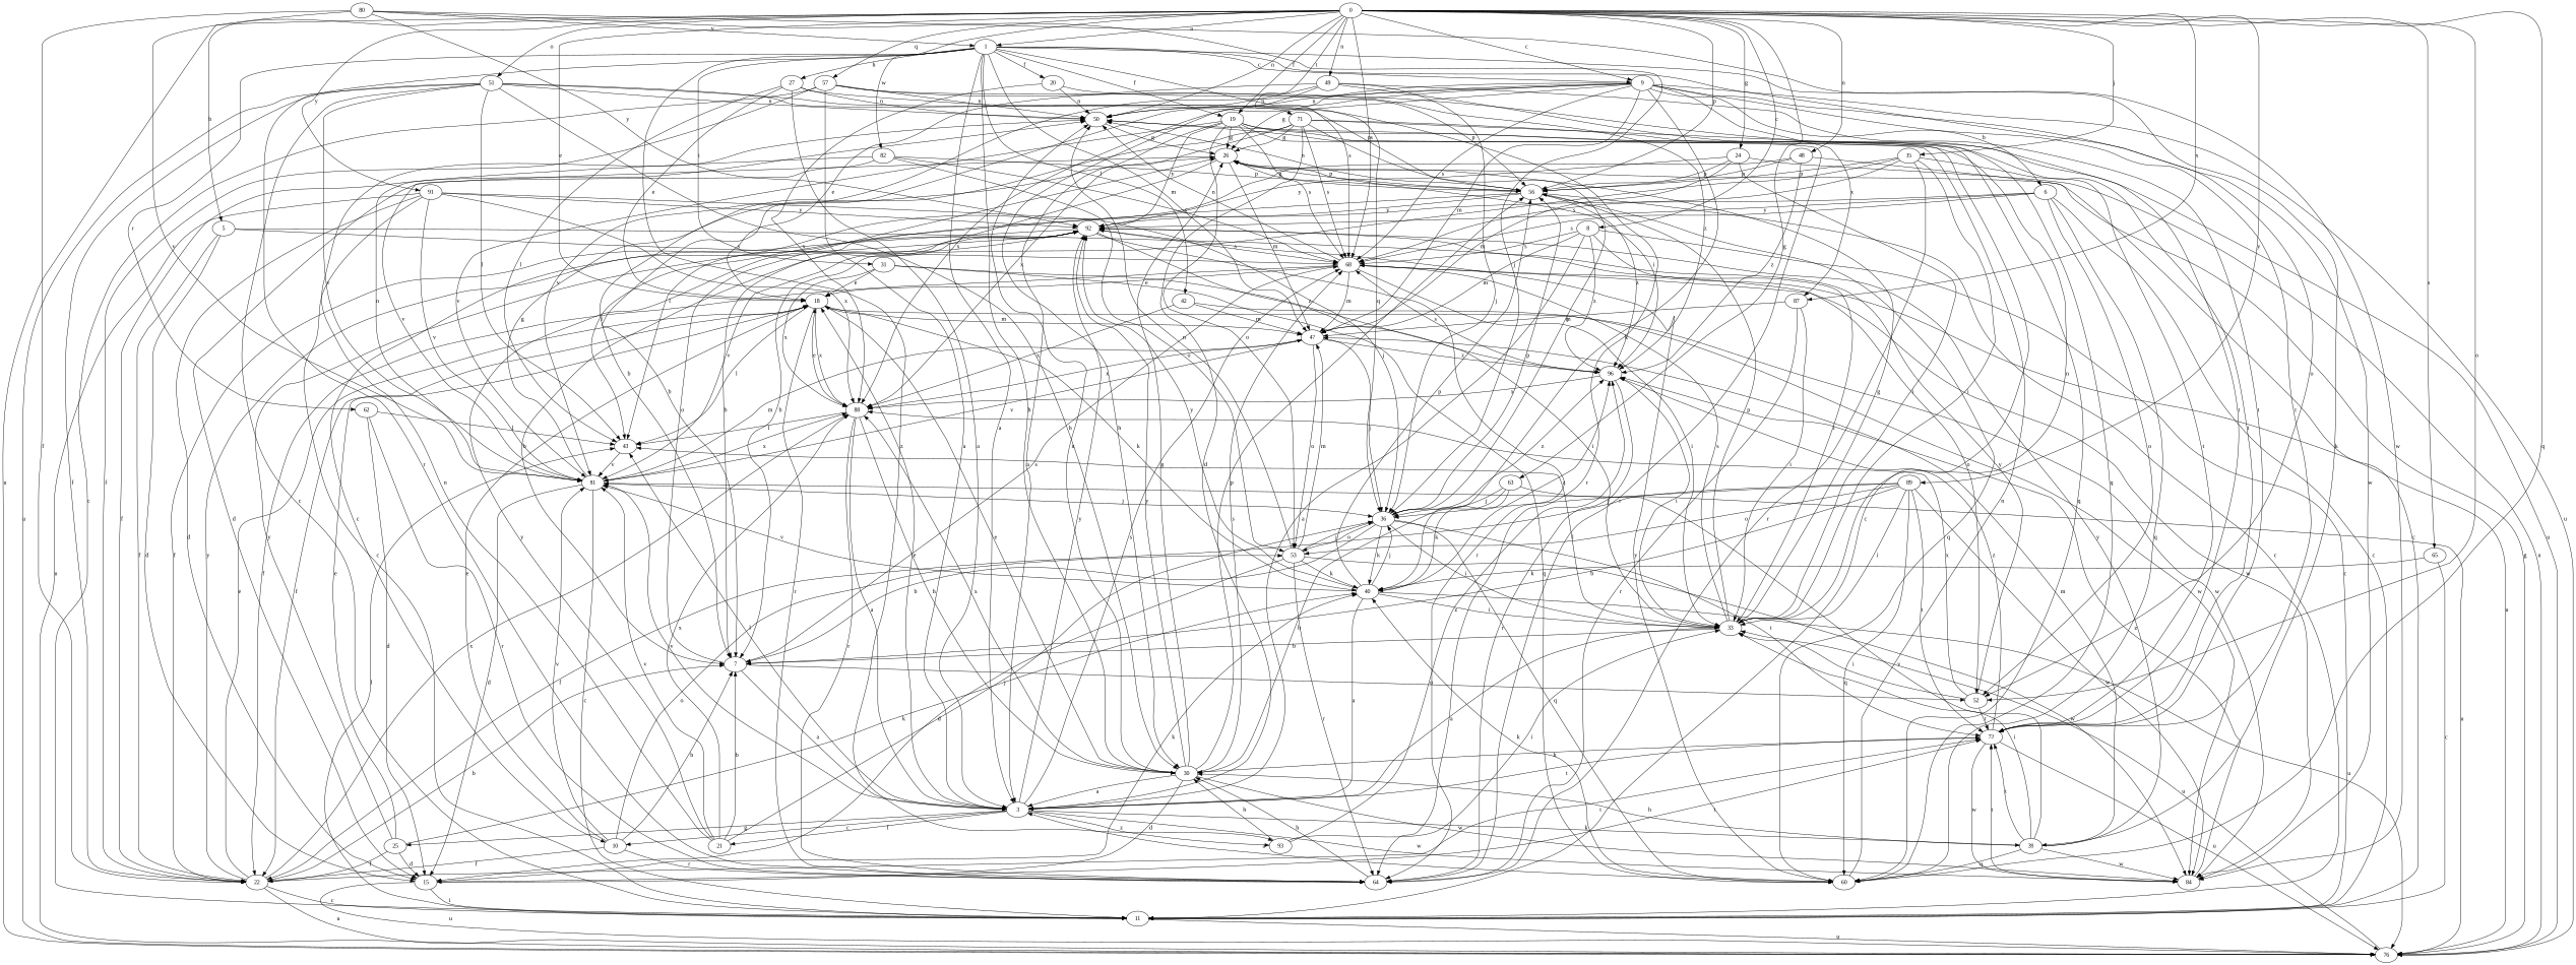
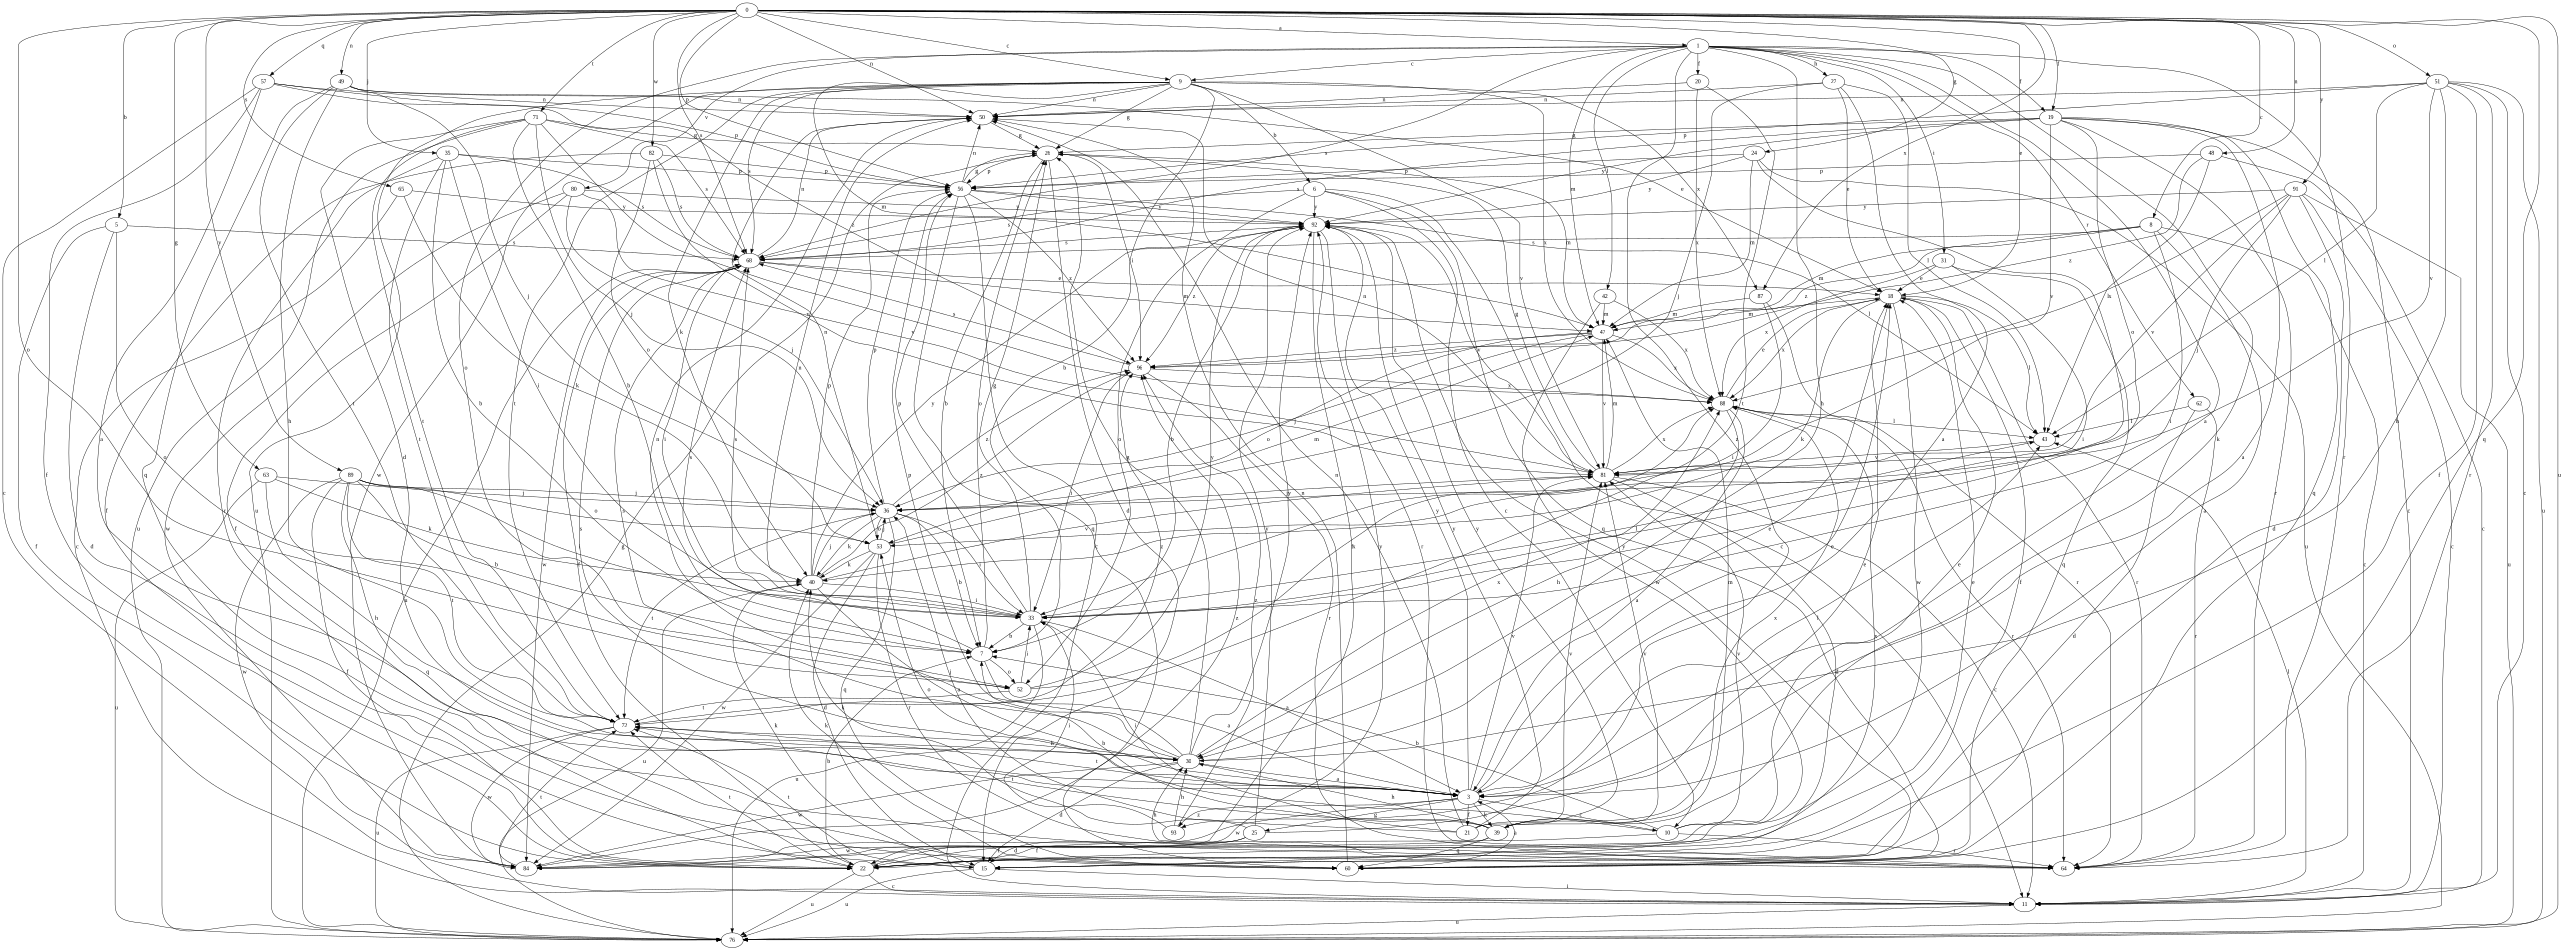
  strict digraph {
    fontname="Liberation Serif"
    node [fontname="Liberation Serif"]
    edge [fontname="Liberation Serif"]
    0
    1
    5
    8
    9
    18
    19
    n8 [label=63]
    24
    35
    48
    49
    50
    51
    52
    56
    57
    60
    65
    68
    71
    76
    82
    87
    89
    91
    3
    20
    27
    30
    31
    39
    42
    47
    62
    64
    80
    93
    15
    22
    11
    33
    96
    72
    81
    84
    6
    7
    26
    40
    88
    43
    92
    53
    36
    10
    21
    25
    0 -> 1 [label=a]
    0 -> 5 [label=b]
    0 -> 8 [label=c]
    0 -> 9 [label=c]
    0 -> 18 [label=e]
    0 -> 19 [label=f]
    0 -> n8 [label=g]
    0 -> 24 [label=g]
    0 -> 35 [label=j]
    0 -> 48 [label=n]
    0 -> 49 [label=n]
    0 -> 50 [label=n]
    0 -> 51 [label=o]
    0 -> 52 [label=o]
    0 -> 56 [label=p]
    0 -> 57 [label=q]
    0 -> 60 [label=q]
    0 -> 65 [label=s]
    0 -> 68 [label=s]
    0 -> 71 [label=t]
    0 -> 76 [label=u]
    0 -> 82 [label=w]
    0 -> 87 [label=x]
    0 -> 89 [label=y]
    0 -> 91 [label=y]
    1 -> 9 [label=c]
    1 -> 19 [label=f]
    1 -> 52 [label=o]
    1 -> 68 [label=s]
    1 -> 3 [label=a]
    1 -> 20 [label=f]
    1 -> 27 [label=h]
    1 -> 30 [label=h]
    1 -> 31 [label=i]
    1 -> 39 [label=k]
    1 -> 42 [label=l]
    1 -> 47 [label=m]
    1 -> 62 [label=r]
    1 -> 64 [label=r]
-   80 -> 1 [label=v]
+   1 -> 80 [label=v]
    1 -> 93 [label=z]
    5 -> 52 [label=o]
    5 -> 68 [label=s]
    5 -> 15 [label=d]
    5 -> 22 [label=f]
    8 -> 68 [label=s]
    8 -> 3 [label=a]
    8 -> 47 [label=m]
    8 -> 11 [label=c]
    8 -> 33 [label=i]
    8 -> 96 [label=z]
    9 -> 50 [label=n]
    9 -> 68 [label=s]
    9 -> 76 [label=u]
    9 -> 87 [label=x]
    9 -> 47 [label=m]
    9 -> 72 [label=t]
    9 -> 81 [label=v]
    9 -> 84 [label=w]
    9 -> 6 [label=b]
    9 -> 7 [label=b]
    9 -> 26 [label=g]
    9 -> 40 [label=k]
    9 -> 88 [label=x]
    18 -> 47 [label=m]
    18 -> 64 [label=r]
    18 -> 22 [label=f]
    18 -> 84 [label=w]
    18 -> 40 [label=k]
    18 -> 88 [label=x]
    18 -> 43 [label=l]
    19 -> 60 [label=q]
    19 -> 68 [label=s]
    19 -> 3 [label=a]
    19 -> 64 [label=r]
    19 -> 11 [label=c]
    19 -> 81 [label=v]
    19 -> 26 [label=g]
    19 -> 92 [label=y]
    19 -> 53 [label=o]
    n8 -> 76 [label=u]
    n8 -> 30 [label=h]
    n8 -> 40 [label=k]
    n8 -> 36 [label=j]
    24 -> 56 [label=p]
    24 -> 76 [label=u]
    24 -> 47 [label=m]
    24 -> 33 [label=i]
    24 -> 92 [label=y]
    35 -> 56 [label=p]
    35 -> 68 [label=s]
    35 -> 64 [label=r]
    35 -> 33 [label=i]
    35 -> 72 [label=t]
    35 -> 7 [label=b]
    48 -> 56 [label=p]
    48 -> 11 [label=c]
    48 -> 96 [label=z]
    48 -> 43 [label=l]
    49 -> 18 [label=e]
    49 -> 50 [label=n]
    49 -> 60 [label=q]
    49 -> 30 [label=h]
    49 -> 72 [label=t]
    49 -> 36 [label=j]
    50 -> 26 [label=g]
    51 -> 50 [label=n]
    51 -> 56 [label=p]
    51 -> 76 [label=u]
    51 -> 30 [label=h]
    51 -> 64 [label=r]
    51 -> 22 [label=f]
    51 -> 11 [label=c]
    51 -> 81 [label=v]
    51 -> 43 [label=l]
    52 -> 33 [label=i]
    52 -> 72 [label=t]
    52 -> 88 [label=x]
    52 -> 92 [label=y]
    56 -> 50 [label=n]
    56 -> 60 [label=q]
    56 -> 11 [label=c]
    56 -> 96 [label=z]
    56 -> 26 [label=g]
    56 -> 43 [label=l]
    56 -> 92 [label=y]
    57 -> 50 [label=n]
    57 -> 56 [label=p]
    57 -> 3 [label=a]
    57 -> 22 [label=f]
    57 -> 11 [label=c]
    57 -> 96 [label=z]
    60 -> 50 [label=n]
    60 -> 3 [label=a]
    60 -> 40 [label=k]
    60 -> 92 [label=y]
    65 -> 11 [label=c]
    65 -> 40 [label=k]
+   65 -> 92 [label=y]
    68 -> 18 [label=e]
    68 -> 50 [label=n]
    68 -> 76 [label=u]
    68 -> 47 [label=m]
    68 -> 22 [label=f]
    68 -> 33 [label=i]
    68 -> 84 [label=w]
    71 -> 68 [label=s]
    71 -> 76 [label=u]
    71 -> 3 [label=d]
    71 -> 72 [label=t]
    71 -> 7 [label=b]
    71 -> 26 [label=g]
    71 -> 88 [label=x]
    71 -> 36 [label=j]
    76 -> 26 [label=g]
    82 -> 56 [label=p]
    82 -> 68 [label=s]
    82 -> 22 [label=f]
    82 -> 81 [label=v]
    82 -> 53 [label=o]
    87 -> 47 [label=m]
    87 -> 64 [label=r]
    87 -> 33 [label=i]
    89 -> 60 [label=q]
    89 -> 22 [label=f]
    89 -> 33 [label=i]
    89 -> 72 [label=t]
    89 -> 84 [label=w]
    89 -> 7 [label=b]
    89 -> 53 [label=o]
    89 -> 36 [label=j]
    91 -> 76 [label=u]
    91 -> 15 [label=d]
    91 -> 11 [label=c]
    91 -> 81 [label=v]
    91 -> 88 [label=x]
    91 -> 92 [label=y]
    91 -> 36 [label=j]
    3 -> 18 [label=e]
    3 -> 68 [label=s]
    3 -> 39 [label=k]
    3 -> 93 [label=z]
    3 -> 72 [label=t]
    3 -> 81 [label=v]
    3 -> 84 [label=w]
    3 -> 43 [label=l]
    3 -> 92 [label=y]
    3 -> 10 [label=c]
    3 -> 21 [label=f]
    3 -> 25 [label=g]
    20 -> 50 [label=n]
    20 -> 72 [label=t]
    20 -> 88 [label=x]
    27 -> 18 [label=e]
    27 -> 50 [label=n]
    27 -> 3 [label=a]
    27 -> 43 [label=l]
-   27 -> 36 [label=q]
+   27 -> 36 [label=j]
    30 -> 18 [label=e]
    30 -> 50 [label=n]
    30 -> 56 [label=p]
    30 -> 68 [label=s]
    30 -> 3 [label=a]
    30 -> 15 [label=d]
    30 -> 84 [label=w]
    30 -> 26 [label=g]
    30 -> 88 [label=x]
    30 -> 92 [label=y]
    31 -> 18 [label=e]
    31 -> 60 [label=q]
    31 -> 33 [label=i]
    31 -> 88 [label=x]
    39 -> 60 [label=q]
    39 -> 30 [label=h]
    39 -> 47 [label=m]
    39 -> 33 [label=i]
    39 -> 72 [label=t]
    39 -> 81 [label=v]
    39 -> 84 [label=w]
    39 -> 92 [label=y]
    42 -> 47 [label=m]
    42 -> 84 [label=w]
    42 -> 88 [label=x]
    47 -> 96 [label=z]
    47 -> 81 [label=v]
    47 -> 88 [label=x]
    47 -> 53 [label=o]
    47 -> 36 [label=j]
    62 -> 64 [label=r]
    62 -> 15 [label=d]
    62 -> 43 [label=l]
    64 -> 30 [label=h]
    80 -> 22 [label=f]
    80 -> 81 [label=v]
    80 -> 84 [label=w]
    80 -> 92 [label=y]
    80 -> 36 [label=j]
    93 -> 30 [label=h]
    93 -> 33 [label=i]
    93 -> 96 [label=z]
    15 -> 76 [label=u]
    15 -> 11 [label=i]
    15 -> 72 [label=t]
    15 -> 40 [label=k]
    22 -> 18 [label=e]
    22 -> 76 [label=u]
    22 -> 11 [label=c]
    22 -> 72 [label=t]
    22 -> 7 [label=b]
    22 -> 88 [label=x]
    22 -> 92 [label=y]
    11 -> 76 [label=u]
    11 -> 43 [label=l]
    33 -> 50 [label=n]
    33 -> 56 [label=p]
    33 -> 68 [label=s]
-   76 -> 33 [label=u]
+   33 -> 76 [label=u]
    33 -> 3 [label=a]
    33 -> 7 [label=b]
    33 -> 26 [label=g]
    33 -> 43 [label=l]
    96 -> 68 [label=s]
    96 -> 64 [label=r]
    96 -> 33 [label=i]
    96 -> 88 [label=x]
    72 -> 76 [label=u]
    72 -> 30 [label=h]
    72 -> 96 [label=z]
    72 -> 84 [label=w]
    81 -> 50 [label=n]
    81 -> 47 [label=m]
    81 -> 15 [label=d]
    81 -> 11 [label=c]
    81 -> 26 [label=g]
    81 -> 88 [label=x]
    81 -> 36 [label=j]
    84 -> 96 [label=z]
    84 -> 72 [label=t]
    6 -> 52 [label=o]
    6 -> 60 [label=q]
    6 -> 68 [label=s]
    6 -> 11 [label=c]
    6 -> 92 [label=y]
    6 -> 10 [label=c]
    7 -> 52 [label=o]
    7 -> 68 [label=s]
    7 -> 3 [label=a]
    7 -> 26 [label=o]
    26 -> 56 [label=p]
    26 -> 47 [label=m]
    26 -> 15 [label=d]
    26 -> 96 [label=i]
    26 -> 7 [label=b]
    40 -> 56 [label=p]
    40 -> 76 [label=u]
    40 -> 3 [label=a]
    40 -> 33 [label=i]
    40 -> 96 [label=z]
    40 -> 81 [label=v]
    40 -> 92 [label=y]
    40 -> 36 [label=j]
    88 -> 18 [label=e]
    88 -> 3 [label=a]
    88 -> 30 [label=h]
    88 -> 64 [label=r]
    88 -> 43 [label=l]
    43 -> 81 [label=v]
    92 -> 68 [label=s]
    92 -> 64 [label=r]
    92 -> 22 [label=f]
    92 -> 96 [label=z]
    92 -> 81 [label=v]
    92 -> 7 [label=b]
    53 -> 50 [label=n]
    53 -> 47 [label=m]
    53 -> 64 [label=r]
    53 -> 15 [label=d]
    53 -> 84 [label=w]
    53 -> 40 [label=k]
    53 -> 36 [label=j]
    36 -> 56 [label=p]
    36 -> 60 [label=q]
    36 -> 33 [label=i]
    36 -> 96 [label=z]
    36 -> 72 [label=t]
    36 -> 7 [label=b]
    36 -> 40 [label=k]
    36 -> 53 [label=o]
    10 -> 18 [label=e]
    10 -> 64 [label=r]
    10 -> 22 [label=f]
    10 -> 81 [label=v]
    10 -> 7 [label=b]
    10 -> 53 [label=o]
    21 -> 50 [label=n]
    21 -> 81 [label=v]
    21 -> 7 [label=b]
    21 -> 88 [label=x]
    21 -> 92 [label=y]
    21 -> 36 [label=j]
    25 -> 18 [label=e]
    25 -> 15 [label=d]
    25 -> 22 [label=f]
    25 -> 40 [label=k]
    25 -> 92 [label=y]
  }
